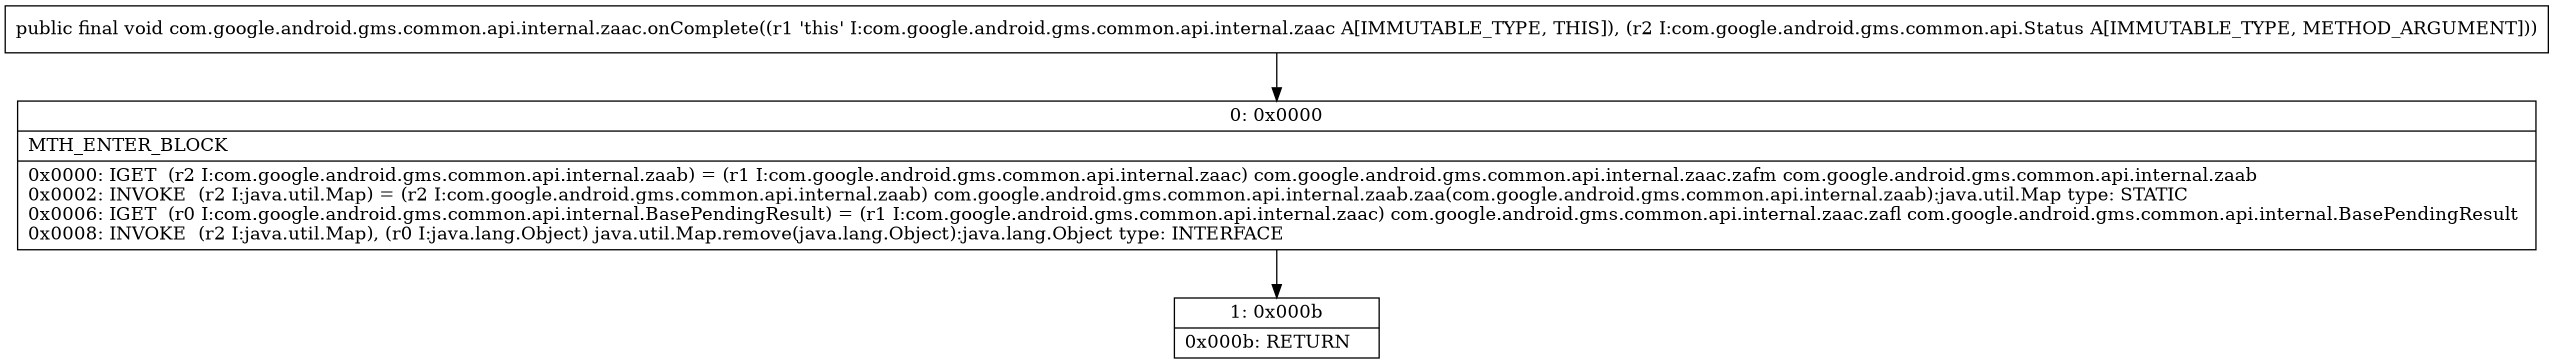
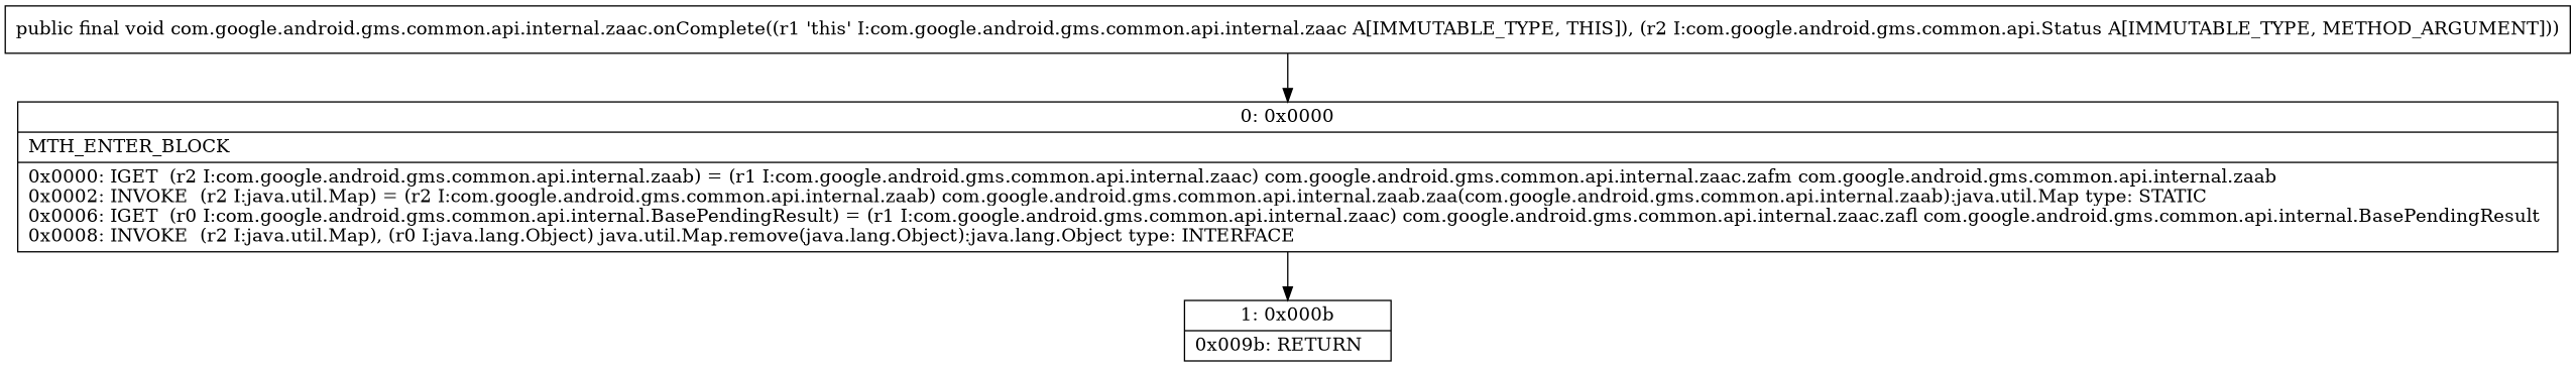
  digraph {
    node [shape=record]
    n1 [label="{0\:\ 0x0000|MTH_ENTER_BLOCK\l|0x0000: IGET  (r2 I:com.google.android.gms.common.api.internal.zaab) = (r1 I:com.google.android.gms.common.api.internal.zaac) com.google.android.gms.common.api.internal.zaac.zafm com.google.android.gms.common.api.internal.zaab \l0x0002: INVOKE  (r2 I:java.util.Map) = (r2 I:com.google.android.gms.common.api.internal.zaab) com.google.android.gms.common.api.internal.zaab.zaa(com.google.android.gms.common.api.internal.zaab):java.util.Map type: STATIC \l0x0006: IGET  (r0 I:com.google.android.gms.common.api.internal.BasePendingResult) = (r1 I:com.google.android.gms.common.api.internal.zaac) com.google.android.gms.common.api.internal.zaac.zafl com.google.android.gms.common.api.internal.BasePendingResult \l0x0008: INVOKE  (r2 I:java.util.Map), (r0 I:java.lang.Object) java.util.Map.remove(java.lang.Object):java.lang.Object type: INTERFACE \l}"]
-   n2 [label="{1\:\ 0x000b|0x000b: RETURN   \l}"]
+   n2 [label="{1\:\ 0x000b|0x009b: RETURN   \l}"]
    n3 [label="{public final void com.google.android.gms.common.api.internal.zaac.onComplete((r1 'this' I:com.google.android.gms.common.api.internal.zaac A[IMMUTABLE_TYPE, THIS]), (r2 I:com.google.android.gms.common.api.Status A[IMMUTABLE_TYPE, METHOD_ARGUMENT])) }"]
    n1 -> n2
    n3 -> n1
  }
